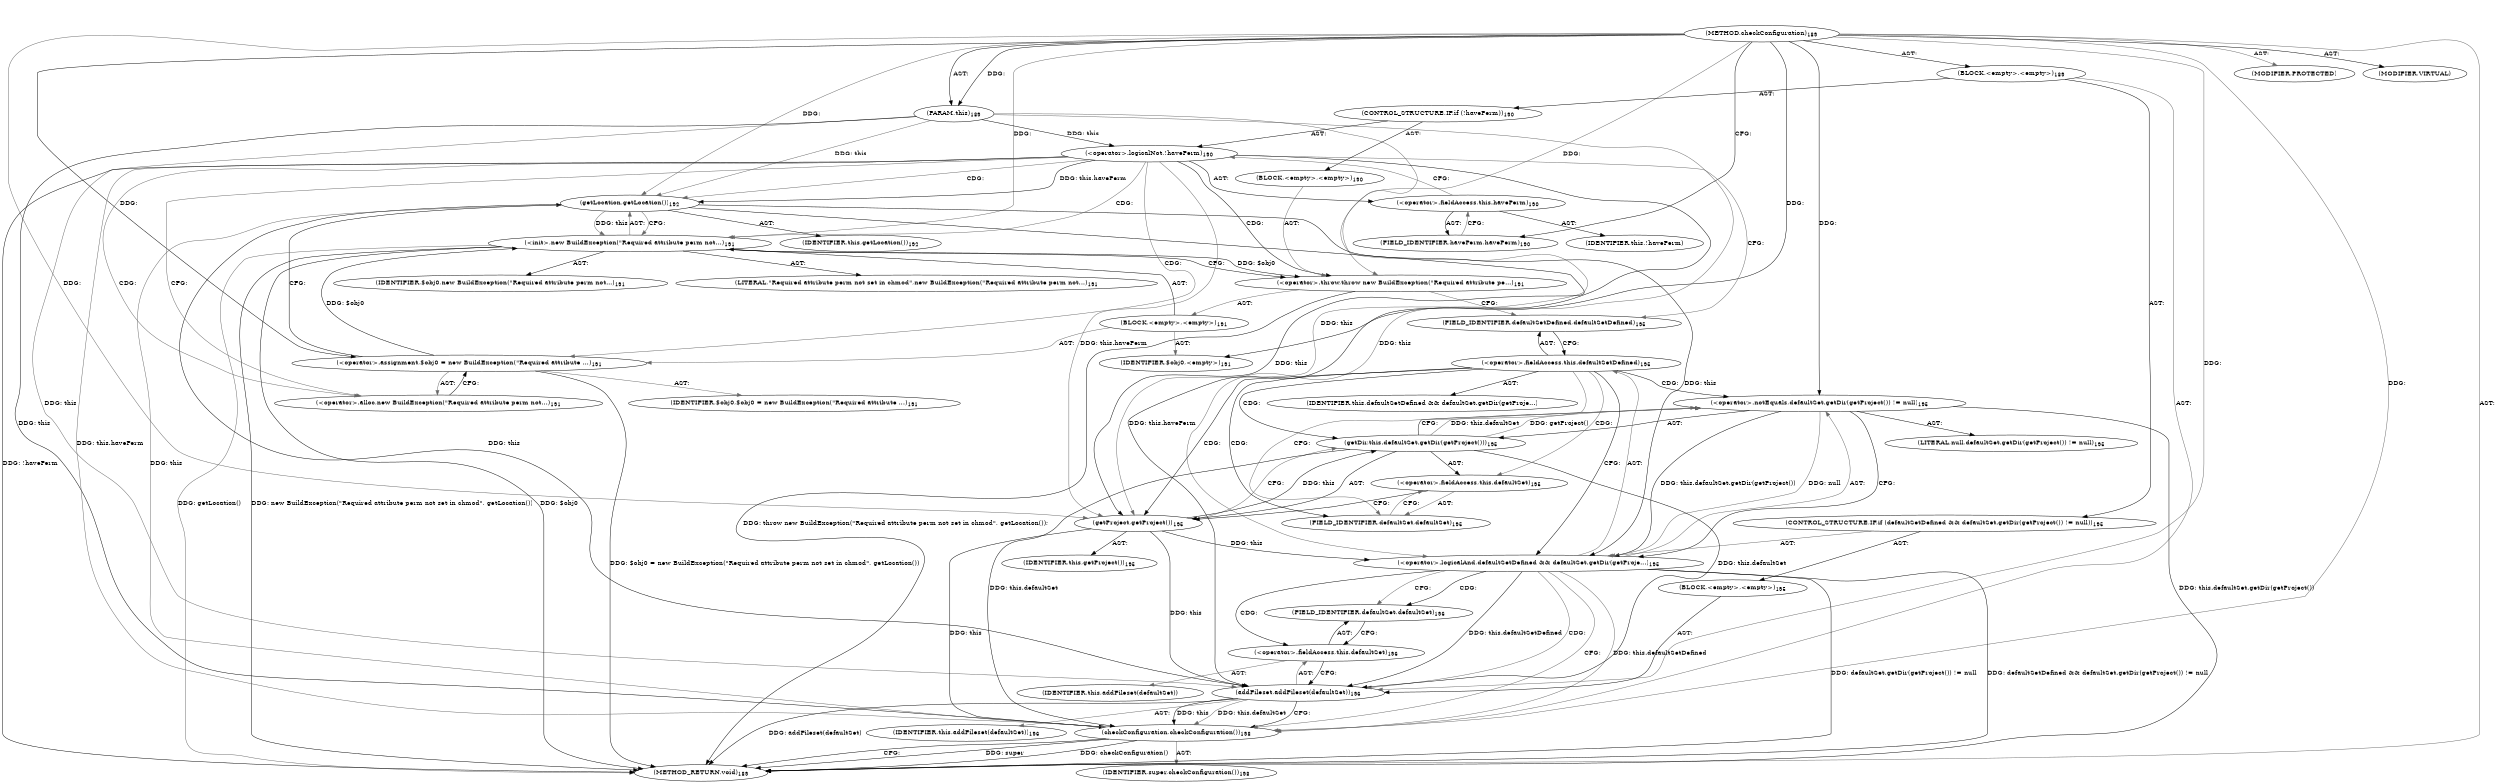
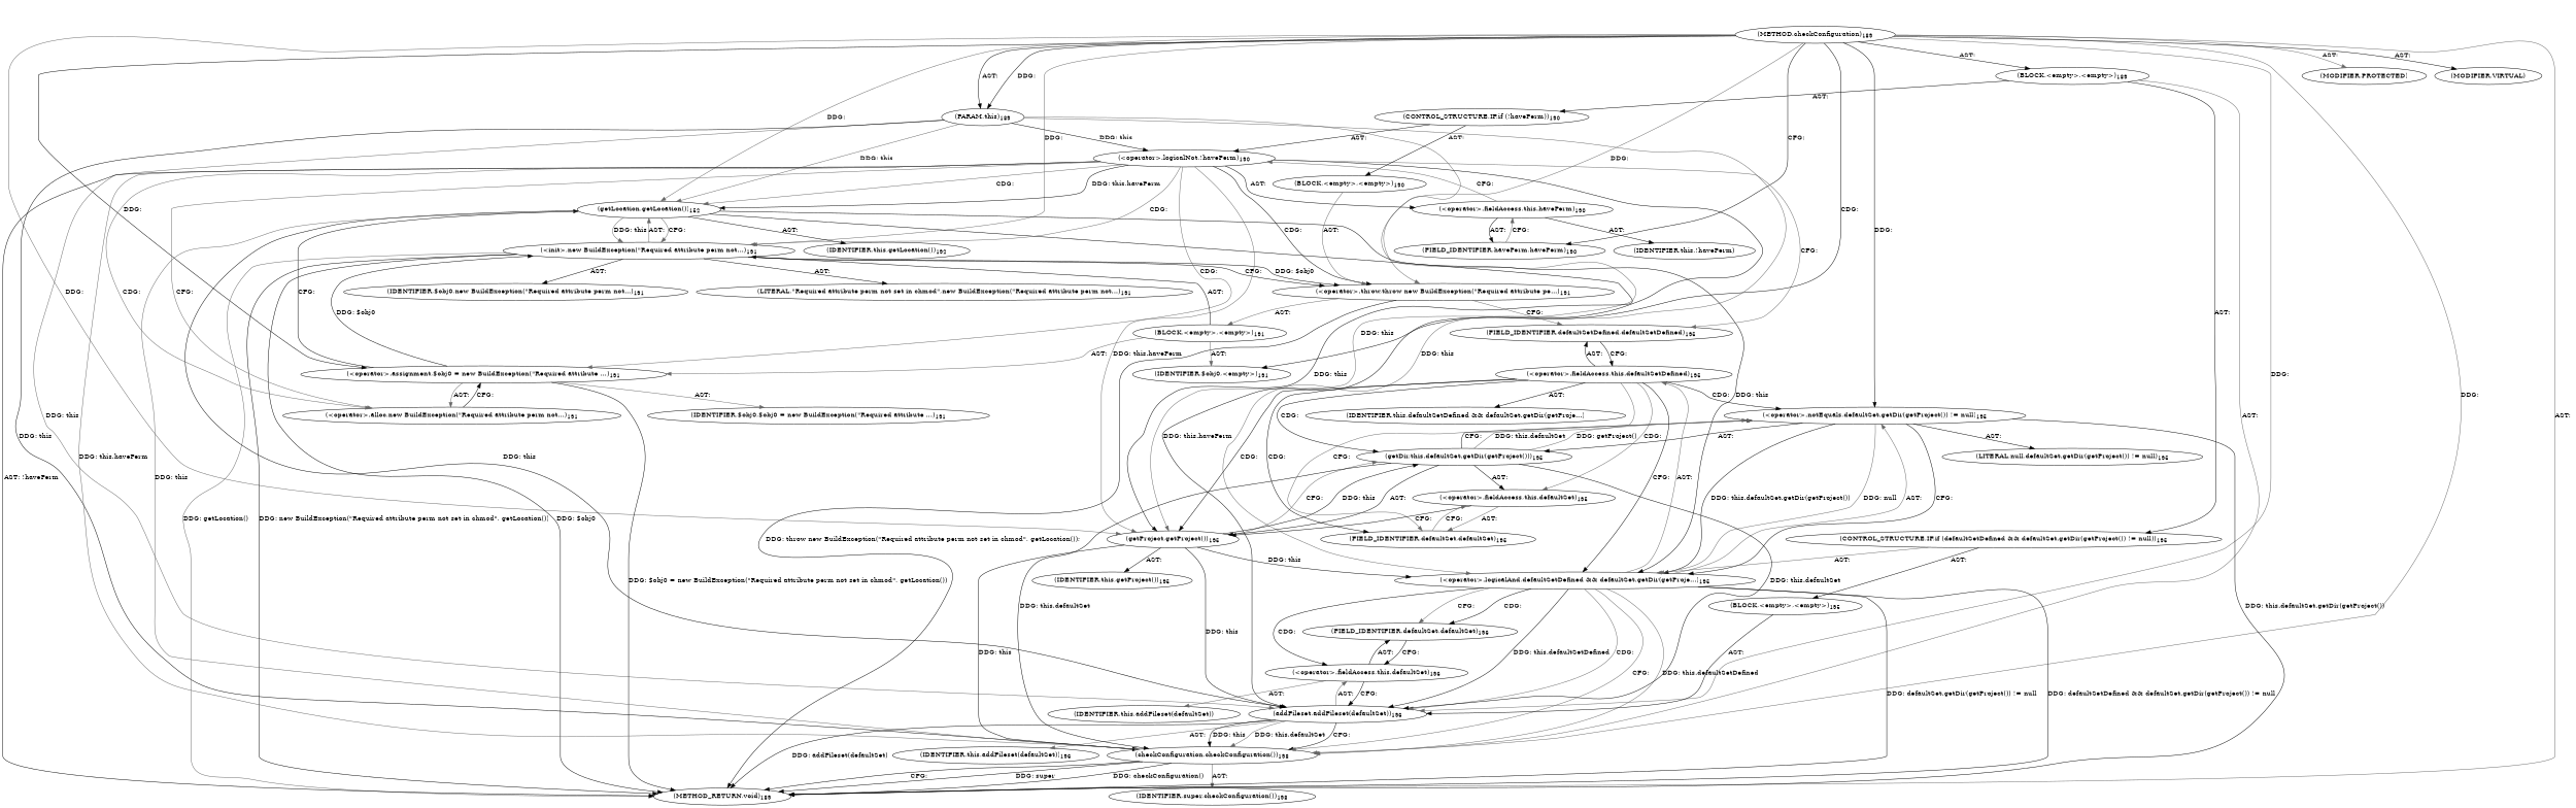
  digraph {
    edge [color=black]
    n1 [label=<(METHOD,checkConfiguration)<SUB>189</SUB>>]
    n2 [label=<(PARAM,this)<SUB>189</SUB>>]
    n3 [label=<(BLOCK,&lt;empty&gt;,&lt;empty&gt;)<SUB>189</SUB>>]
    n4 [label=<(FIELD_IDENTIFIER,havePerm,havePerm)<SUB>190</SUB>>]
    n5 [label=<(&lt;operator&gt;.throw,throw new BuildException(&quot;Required attribute pe...)<SUB>191</SUB>>]
    n6 [label=<(&lt;operator&gt;.assignment,$obj0 = new BuildException(&quot;Required attribute ...)<SUB>191</SUB>>]
    n7 [label=<(&lt;init&gt;,new BuildException(&quot;Required attribute perm not...)<SUB>191</SUB>>]
-   n8 [label=<(getLocation,getLocation())<SUB>192</SUB>>]
+   n8 [label=<(getLocation,getLocation())<SUB>152</SUB>>]
    n9 [label=<(IDENTIFIER,$obj0,&lt;empty&gt;)<SUB>191</SUB>>]
    n10 [label=<(&lt;operator&gt;.notEquals,defaultSet.getDir(getProject()) != null)<SUB>195</SUB>>]
    n11 [label=<(getProject,getProject())<SUB>195</SUB>>]
    n12 [label=<(addFileset,addFileset(defaultSet))<SUB>196</SUB>>]
    n13 [label=<(checkConfiguration,checkConfiguration())<SUB>198</SUB>>]
    n14 [label=<(MODIFIER,PROTECTED)>]
    n15 [label=<(MODIFIER,VIRTUAL)>]
    n16 [label=<(METHOD_RETURN,void)<SUB>189</SUB>>]
    n17 [label=<(&lt;operator&gt;.logicalNot,!havePerm)<SUB>190</SUB>>]
    n18 [label=<(&lt;operator&gt;.logicalAnd,defaultSetDefined &amp;&amp; defaultSet.getDir(getProje...)<SUB>195</SUB>>]
    n19 [label=<(CONTROL_STRUCTURE,IF,if (!havePerm))<SUB>190</SUB>>]
    n20 [label=<(CONTROL_STRUCTURE,IF,if (defaultSetDefined &amp;&amp; defaultSet.getDir(getProject()) != null))<SUB>195</SUB>>]
    n21 [label=<(&lt;operator&gt;.fieldAccess,this.havePerm)<SUB>190</SUB>>]
    n22 [label=<(FIELD_IDENTIFIER,defaultSetDefined,defaultSetDefined)<SUB>195</SUB>>]
    n23 [label=<(BLOCK,&lt;empty&gt;,&lt;empty&gt;)<SUB>191</SUB>>]
    n24 [label=<(&lt;operator&gt;.alloc,new BuildException(&quot;Required attribute perm not...)<SUB>191</SUB>>]
    n25 [label=<(IDENTIFIER,$obj0,$obj0 = new BuildException(&quot;Required attribute ...)<SUB>191</SUB>>]
    n26 [label=<(IDENTIFIER,$obj0,new BuildException(&quot;Required attribute perm not...)<SUB>191</SUB>>]
    n27 [label=<(LITERAL,&quot;Required attribute perm not set in chmod&quot;,new BuildException(&quot;Required attribute perm not...)<SUB>191</SUB>>]
    n28 [label=<(IDENTIFIER,this,getLocation())<SUB>192</SUB>>]
    n29 [label=<(getDir,this.defaultSet.getDir(getProject()))<SUB>195</SUB>>]
    n30 [label=<(LITERAL,null,defaultSet.getDir(getProject()) != null)<SUB>195</SUB>>]
    n31 [label=<(IDENTIFIER,this,getProject())<SUB>195</SUB>>]
    n32 [label=<(&lt;operator&gt;.fieldAccess,this.defaultSet)<SUB>196</SUB>>]
    n33 [label=<(IDENTIFIER,this,addFileset(defaultSet))<SUB>196</SUB>>]
    n34 [label=<(IDENTIFIER,super,checkConfiguration())<SUB>198</SUB>>]
    n35 [label=<(&lt;operator&gt;.fieldAccess,this.defaultSetDefined)<SUB>195</SUB>>]
    n36 [label=<(FIELD_IDENTIFIER,defaultSet,defaultSet)<SUB>196</SUB>>]
    n37 [label=<(BLOCK,&lt;empty&gt;,&lt;empty&gt;)<SUB>190</SUB>>]
    n38 [label=<(BLOCK,&lt;empty&gt;,&lt;empty&gt;)<SUB>195</SUB>>]
    n39 [label=<(IDENTIFIER,this,!havePerm)>]
    n40 [label=<(IDENTIFIER,this,defaultSetDefined &amp;&amp; defaultSet.getDir(getProje...)>]
    n41 [label=<(&lt;operator&gt;.fieldAccess,this.defaultSet)<SUB>195</SUB>>]
    n42 [label=<(FIELD_IDENTIFIER,defaultSet,defaultSet)<SUB>195</SUB>>]
    n43 [label=<(IDENTIFIER,this,addFileset(defaultSet))>]
    n1 -> n2 [label="AST: "]
    n1 -> n2 [label="DDG: "]
    n1 -> n3 [label="AST: "]
    n1 -> n4 [label="CFG: "]
    n1 -> n5 [color=gray40 label="DDG: "]
    n1 -> n6 [label="DDG: "]
    n1 -> n7 [color=gray40 label="DDG: "]
    n1 -> n8 [color=gray40 label="DDG: "]
-   n1 -> n9 [label="DDG: "]
+   n1 -> n9 [label="CDG: "]
    n1 -> n10 [label="DDG: "]
    n1 -> n11 [color=gray40 label="DDG: "]
    n1 -> n12 [color=gray40 label="DDG: "]
    n1 -> n13 [color=gray40 label="DDG: "]
    n1 -> n14 [color=gray40 label="AST: "]
    n1 -> n15 [label="AST: "]
    n1 -> n16 [color=gray40 label="AST: "]
    n2 -> n8 [color=gray40 label="DDG: this"]
    n2 -> n11 [color=gray40 label="DDG: this"]
    n2 -> n12 [color=gray40 label="DDG: this"]
    n2 -> n13 [label="DDG: this"]
    n2 -> n17 [label="DDG: this"]
    n2 -> n18 [color=gray40 label="DDG: this"]
    n3 -> n13 [color=gray40 label="AST: "]
    n3 -> n19 [label="AST: "]
    n3 -> n20 [label="AST: "]
    n4 -> n21 [color=gray40 label="CFG: "]
    n5 -> n16 [label="DDG: throw new BuildException(&quot;Required attribute perm not set in chmod&quot;, getLocation());"]
    n5 -> n22 [color=gray40 label="CFG: "]
    n5 -> n23 [color=gray40 label="AST: "]
    n6 -> n7 [label="DDG: $obj0"]
    n6 -> n8 [label="CFG: "]
    n6 -> n16 [label="DDG: $obj0 = new BuildException(&quot;Required attribute perm not set in chmod&quot;, getLocation())"]
    n6 -> n24 [color=gray40 label="AST: "]
    n6 -> n25 [color=gray40 label="AST: "]
    n7 -> n5 [label="CFG: "]
    n7 -> n5 [label="DDG: $obj0"]
    n7 -> n8 [color=gray40 label="AST: "]
    n7 -> n16 [label="DDG: $obj0"]
    n7 -> n16 [color=gray40 label="DDG: getLocation()"]
    n7 -> n16 [label="DDG: new BuildException(&quot;Required attribute perm not set in chmod&quot;, getLocation())"]
    n7 -> n26 [label="AST: "]
    n7 -> n27 [label="AST: "]
    n8 -> n7 [color=gray40 label="CFG: "]
    n8 -> n7 [color=gray40 label="DDG: this"]
    n8 -> n11 [label="DDG: this"]
    n8 -> n12 [label="DDG: this"]
    n8 -> n13 [color=gray40 label="DDG: this"]
    n8 -> n18 [label="DDG: this"]
    n8 -> n28 [label="AST: "]
    n10 -> n16 [label="DDG: this.defaultSet.getDir(getProject())"]
    n10 -> n18 [label="CFG: "]
    n10 -> n18 [label="DDG: this.defaultSet.getDir(getProject())"]
    n10 -> n18 [color=gray40 label="DDG: null"]
    n10 -> n29 [label="AST: "]
    n10 -> n30 [label="AST: "]
    n11 -> n12 [label="DDG: this"]
    n11 -> n13 [label="DDG: this"]
    n11 -> n18 [label="DDG: this"]
    n11 -> n29 [color=gray40 label="CFG: "]
    n11 -> n29 [label="DDG: this"]
    n11 -> n31 [label="AST: "]
    n12 -> n13 [label="CFG: "]
    n12 -> n13 [label="DDG: this"]
    n12 -> n13 [color=gray40 label="DDG: this.defaultSet"]
    n12 -> n16 [label="DDG: addFileset(defaultSet)"]
    n12 -> n32 [color=gray40 label="AST: "]
    n12 -> n33 [color=gray40 label="AST: "]
    n13 -> n16 [label="CFG: "]
    n13 -> n16 [label="DDG: super"]
    n13 -> n16 [label="DDG: checkConfiguration()"]
    n13 -> n34 [color=gray40 label="AST: "]
    n17 -> n5 [label="CDG: "]
    n17 -> n6 [color=gray40 label="CDG: "]
    n17 -> n7 [color=gray40 label="CDG: "]
    n17 -> n8 [label="DDG: this.havePerm"]
    n17 -> n8 [color=gray40 label="CDG: "]
    n17 -> n11 [color=gray40 label="DDG: this.havePerm"]
    n17 -> n12 [label="DDG: this.havePerm"]
    n17 -> n13 [color=gray40 label="DDG: this.havePerm"]
-   n17 -> n16 [label="DDG: !havePerm"]
+   n17 -> n16 [label="AST: !havePerm"]
    n17 -> n21 [label="AST: "]
    n17 -> n22 [color=gray40 label="CFG: "]
    n17 -> n24 [color=gray40 label="CFG: "]
    n17 -> n24 [color=gray40 label="CDG: "]
    n18 -> n10 [color=gray40 label="AST: "]
    n18 -> n12 [label="DDG: this.defaultSetDefined"]
    n18 -> n12 [color=gray40 label="CDG: "]
    n18 -> n13 [color=gray40 label="CFG: "]
    n18 -> n13 [color=gray40 label="DDG: this.defaultSetDefined"]
    n18 -> n16 [label="DDG: defaultSet.getDir(getProject()) != null"]
    n18 -> n16 [label="DDG: defaultSetDefined &amp;&amp; defaultSet.getDir(getProject()) != null"]
    n18 -> n32 [label="CDG: "]
    n18 -> n35 [color=gray40 label="AST: "]
    n18 -> n36 [color=gray40 label="CFG: "]
    n18 -> n36 [label="CDG: "]
    n19 -> n17 [label="AST: "]
    n19 -> n37 [label="AST: "]
    n20 -> n18 [color=gray40 label="AST: "]
    n20 -> n38 [label="AST: "]
    n21 -> n4 [label="AST: "]
    n21 -> n17 [color=gray40 label="CFG: "]
    n21 -> n39 [label="AST: "]
    n22 -> n35 [label="CFG: "]
    n23 -> n6 [color=gray40 label="AST: "]
    n23 -> n7 [label="AST: "]
    n23 -> n9 [color=gray40 label="AST: "]
    n24 -> n6 [label="CFG: "]
    n29 -> n10 [label="CFG: "]
    n29 -> n10 [color=gray40 label="DDG: this.defaultSet"]
    n29 -> n10 [color=gray40 label="DDG: getProject()"]
    n29 -> n11 [label="AST: "]
    n29 -> n12 [label="DDG: this.defaultSet"]
    n29 -> n13 [label="DDG: this.defaultSet"]
    n29 -> n41 [label="AST: "]
    n32 -> n12 [label="CFG: "]
    n32 -> n36 [label="AST: "]
    n32 -> n43 [color=gray40 label="AST: "]
    n35 -> n10 [label="CDG: "]
    n35 -> n11 [label="CDG: "]
    n35 -> n18 [label="CFG: "]
    n35 -> n22 [label="AST: "]
    n35 -> n29 [label="CDG: "]
    n35 -> n40 [label="AST: "]
    n35 -> n41 [color=gray40 label="CDG: "]
    n35 -> n42 [color=gray40 label="CFG: "]
    n35 -> n42 [label="CDG: "]
    n36 -> n32 [label="CFG: "]
    n37 -> n5 [color=gray40 label="AST: "]
    n38 -> n12 [label="AST: "]
    n41 -> n11 [label="CFG: "]
    n41 -> n42 [color=gray40 label="AST: "]
    n42 -> n41 [color=gray40 label="CFG: "]
  }
